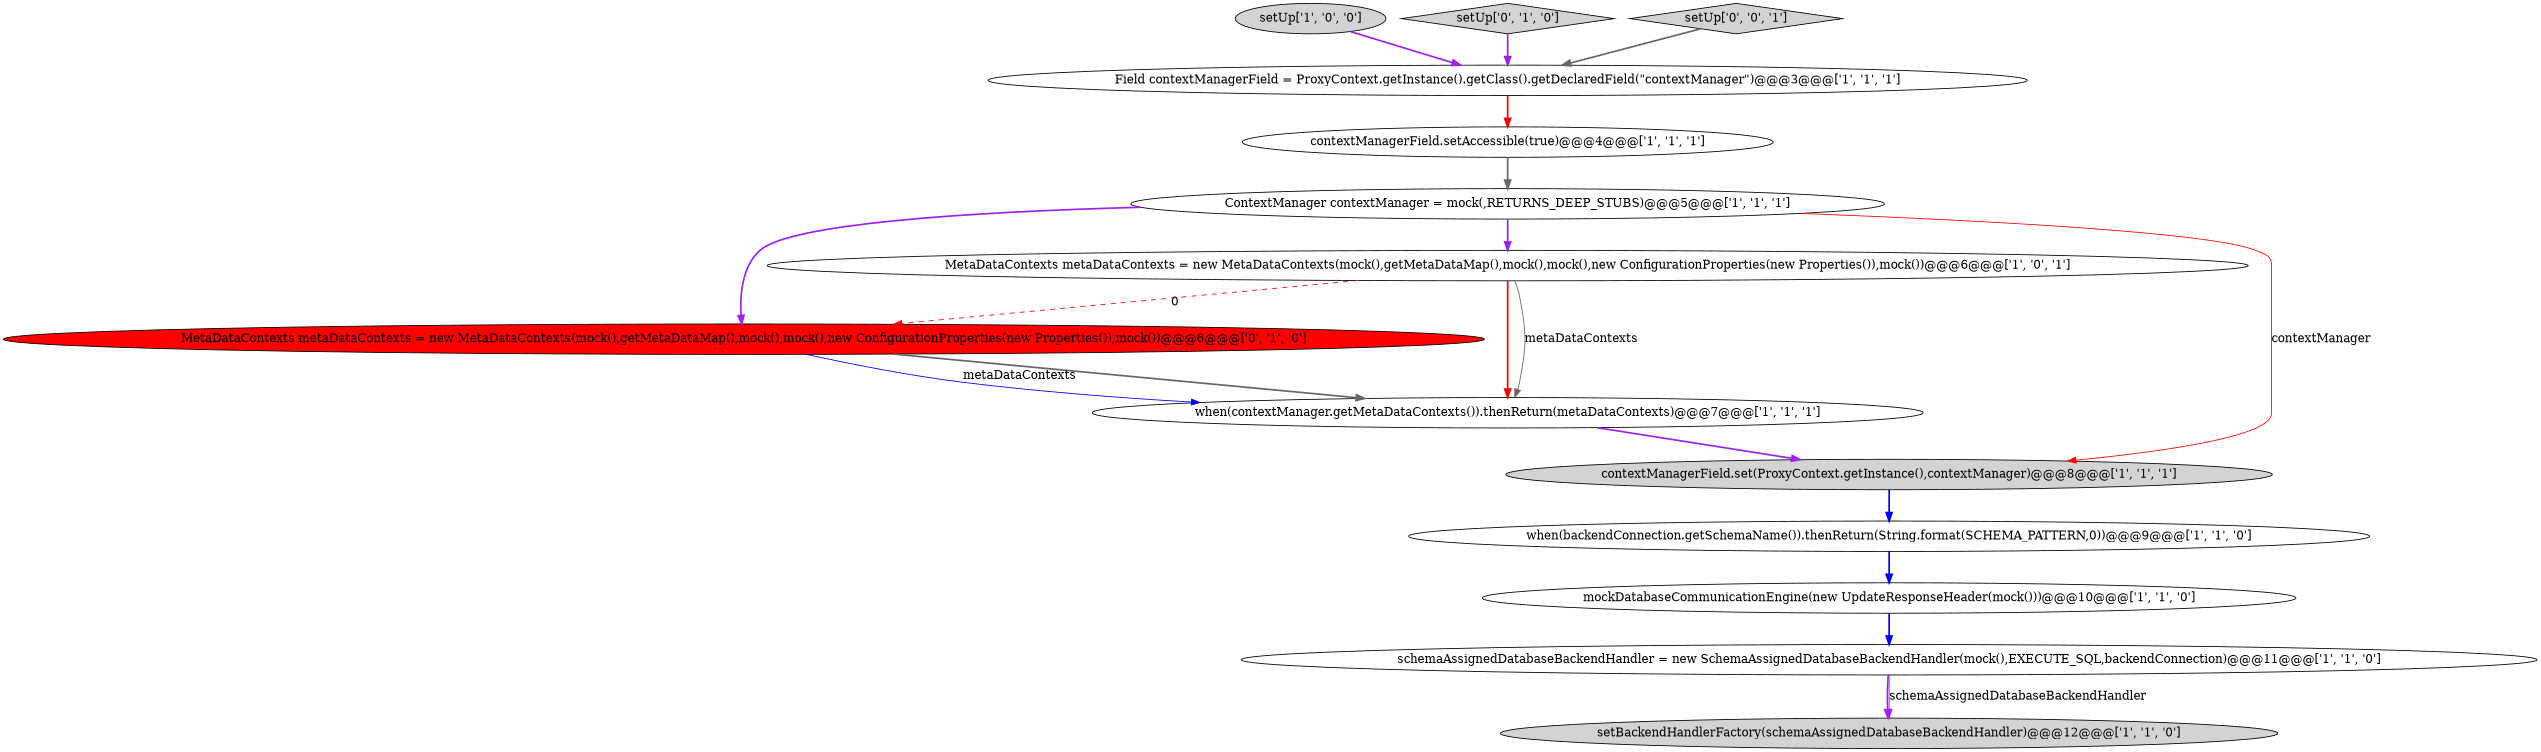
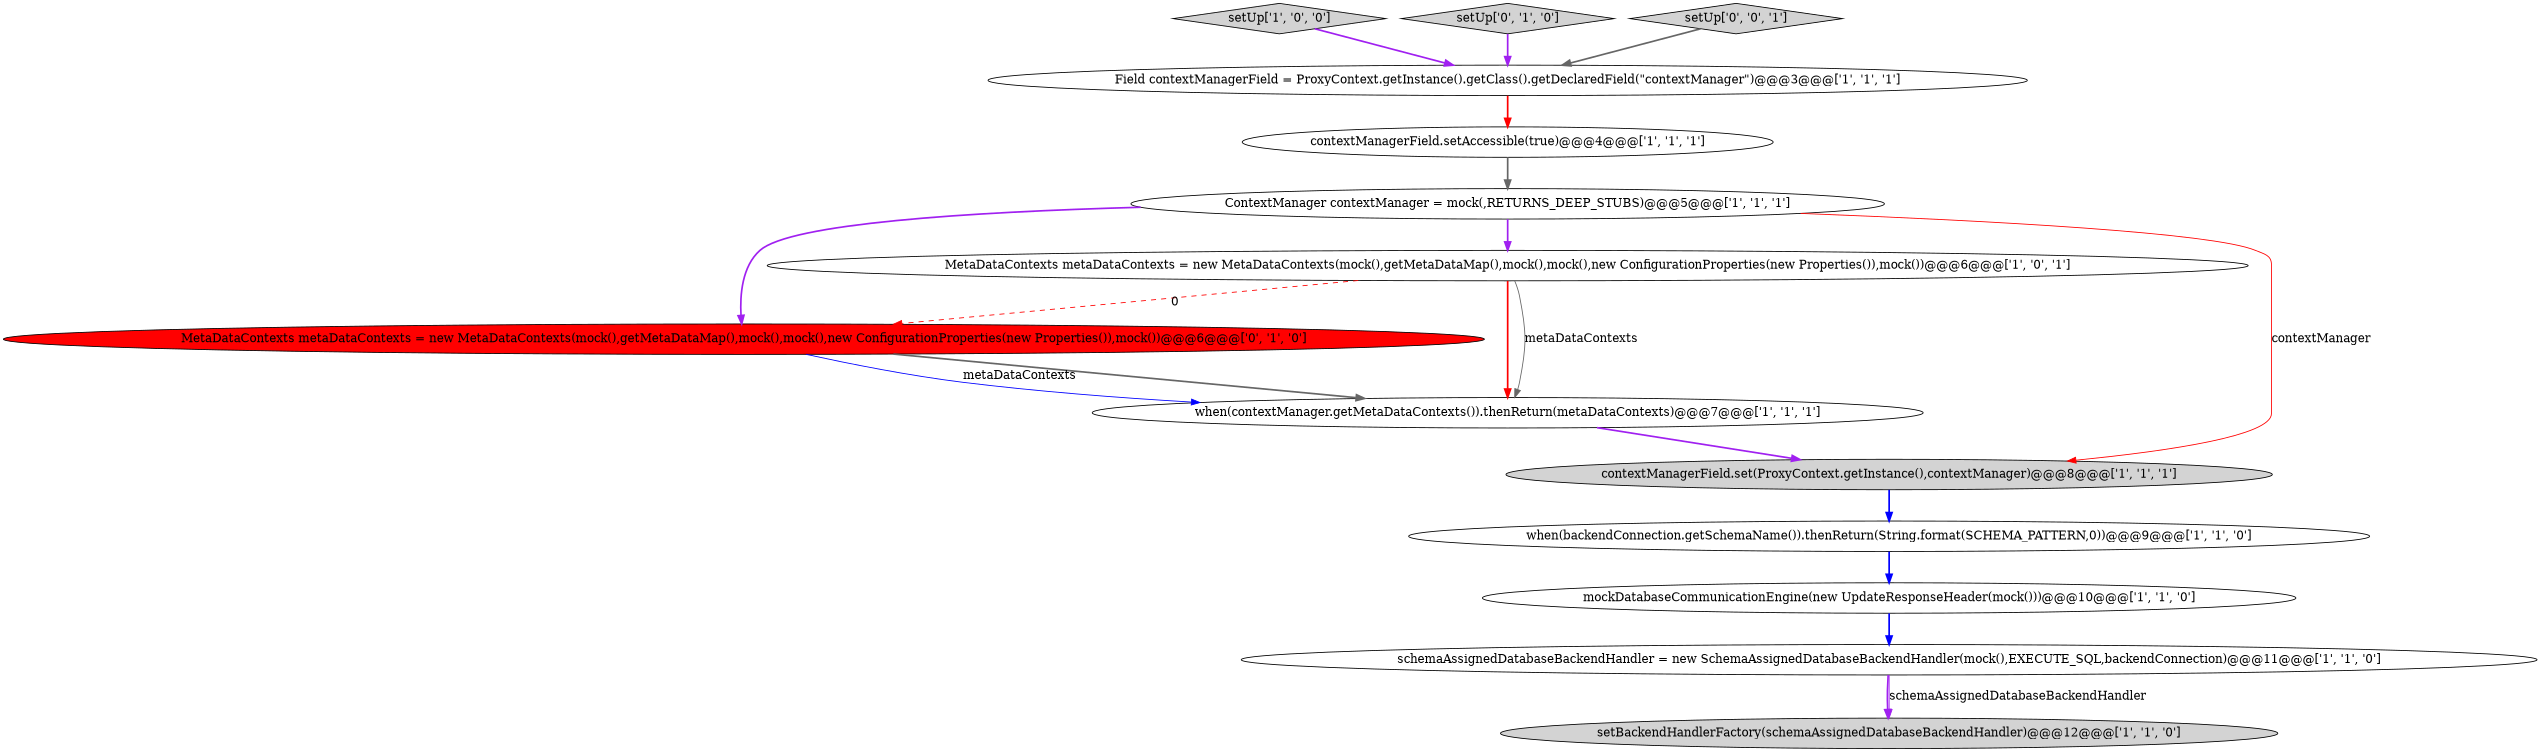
  digraph {
    node [fillcolor=white shape=ellipse style=filled]
    edge [style=bold color=purple]
    n1 [label="MetaDataContexts metaDataContexts = new MetaDataContexts(mock(),getMetaDataMap(),mock(),mock(),new ConfigurationProperties(new Properties()),mock())@@@6@@@['1', '0', '1']"]
    n2 [fillcolor=red label="MetaDataContexts metaDataContexts = new MetaDataContexts(mock(),getMetaDataMap(),mock(),mock(),new ConfigurationProperties(new Properties()),mock())@@@6@@@['0', '1', '0']"]
    n3 [label="when(contextManager.getMetaDataContexts()).thenReturn(metaDataContexts)@@@7@@@['1', '1', '1']"]
    n4 [label="ContextManager contextManager = mock(,RETURNS_DEEP_STUBS)@@@5@@@['1', '1', '1']"]
    n5 [fillcolor=lightgray label="contextManagerField.set(ProxyContext.getInstance(),contextManager)@@@8@@@['1', '1', '1']"]
    n6 [label="contextManagerField.setAccessible(true)@@@4@@@['1', '1', '1']"]
    n7 [fillcolor=lightgray label="setBackendHandlerFactory(schemaAssignedDatabaseBackendHandler)@@@12@@@['1', '1', '0']"]
    n8 [label="Field contextManagerField = ProxyContext.getInstance().getClass().getDeclaredField(\"contextManager\")@@@3@@@['1', '1', '1']"]
-   n9 [fillcolor=lightgray label="setUp['1', '0', '0']"]
+   n9 [fillcolor=lightgray label="setUp['1', '0', '0']" shape=diamond]
    n10 [label="schemaAssignedDatabaseBackendHandler = new SchemaAssignedDatabaseBackendHandler(mock(),EXECUTE_SQL,backendConnection)@@@11@@@['1', '1', '0']"]
    n11 [fillcolor=lightgray label="setUp['0', '1', '0']" shape=diamond]
    n12 [label="when(backendConnection.getSchemaName()).thenReturn(String.format(SCHEMA_PATTERN,0))@@@9@@@['1', '1', '0']"]
    n13 [label="mockDatabaseCommunicationEngine(new UpdateResponseHeader(mock()))@@@10@@@['1', '1', '0']"]
    n14 [fillcolor=lightgray label="setUp['0', '0', '1']" shape=diamond]
    n1 -> n2 [label=0 style=dashed color=red]
    n1 -> n3 [color=red]
    n1 -> n3 [label=metaDataContexts style=solid color=gray40]
    n2 -> n3 [color=gray40]
    n2 -> n3 [label=metaDataContexts style=solid color=blue]
    n3 -> n5
    n4 -> n1
    n4 -> n2
    n4 -> n5 [label=contextManager style=solid color=red]
    n5 -> n12 [color=blue]
    n6 -> n4 [color=gray40]
    n8 -> n6 [color=red]
    n9 -> n8
    n10 -> n7
    n10 -> n7 [label=schemaAssignedDatabaseBackendHandler style=solid]
    n11 -> n8
    n12 -> n13 [color=blue]
    n13 -> n10 [color=blue]
    n14 -> n8 [color=gray40]
  }
